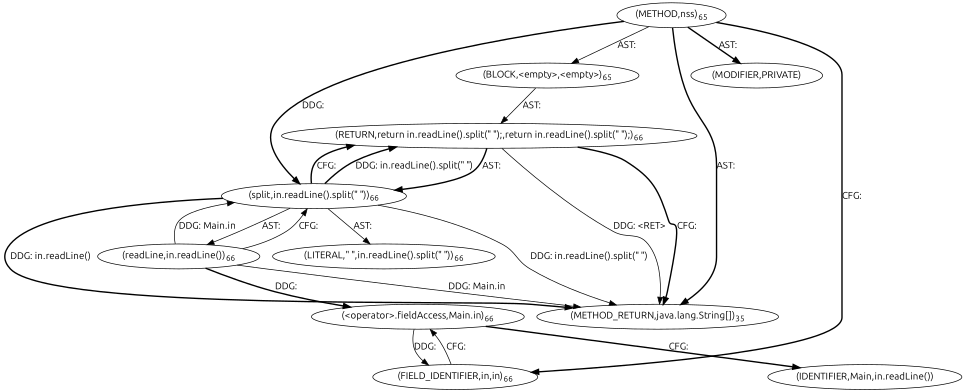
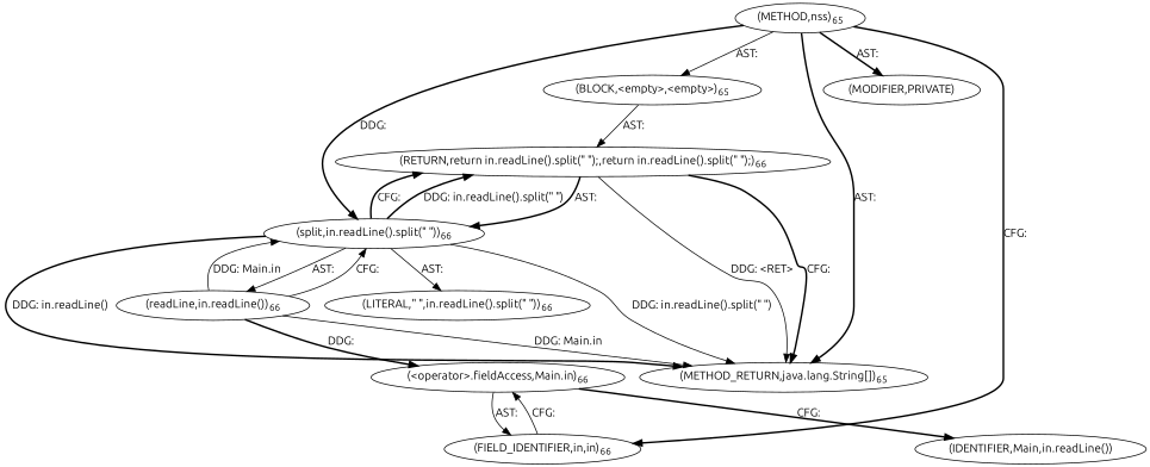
  digraph {
    fontname=Ubuntu
    node [fontname=Ubuntu]
    edge [fontname=Ubuntu style=solid]
    n1 [label=<(METHOD,nss)<SUB>65</SUB>>]
    n2 [label=<(BLOCK,&lt;empty&gt;,&lt;empty&gt;)<SUB>65</SUB>>]
    n3 [label=<(split,in.readLine().split(&quot; &quot;))<SUB>66</SUB>>]
    n4 [label=<(FIELD_IDENTIFIER,in,in)<SUB>66</SUB>>]
    n5 [label=<(MODIFIER,PRIVATE)>]
-   n6 [label=<(METHOD_RETURN,java.lang.String[])<SUB>35</SUB>>]
+   n6 [label=<(METHOD_RETURN,java.lang.String[])<SUB>65</SUB>>]
    n7 [label=<(RETURN,return in.readLine().split(&quot; &quot;);,return in.readLine().split(&quot; &quot;);)<SUB>66</SUB>>]
    n8 [label=<(readLine,in.readLine())<SUB>66</SUB>>]
    n9 [label=<(LITERAL,&quot; &quot;,in.readLine().split(&quot; &quot;))<SUB>66</SUB>>]
    n10 [label=<(&lt;operator&gt;.fieldAccess,Main.in)<SUB>66</SUB>>]
    n11 [label=<(IDENTIFIER,Main,in.readLine())>]
    n1 -> n2 [label="AST: "]
    n1 -> n3 [label="DDG: " style=bold]
    n1 -> n4 [label="CFG: " style=bold]
    n1 -> n5 [label="AST: " style=bold]
    n1 -> n6 [label="AST: " style=bold]
    n2 -> n7 [label="AST: "]
    n3 -> n6 [label="DDG: in.readLine()" style=bold]
    n3 -> n6 [label="DDG: in.readLine().split(&quot; &quot;)"]
    n3 -> n7 [label="CFG: " style=bold]
    n3 -> n7 [label="DDG: in.readLine().split(&quot; &quot;)" style=bold]
    n3 -> n8 [label="AST: "]
    n3 -> n9 [label="AST: "]
    n4 -> n10 [label="CFG: "]
    n7 -> n3 [label="AST: " style=bold]
    n7 -> n6 [label="CFG: " style=bold]
    n7 -> n6 [label="DDG: &lt;RET&gt;"]
    n8 -> n3 [label="CFG: "]
    n8 -> n3 [label="DDG: Main.in"]
    n8 -> n6 [label="DDG: Main.in"]
    n8 -> n10 [label="DDG: " style=bold]
-   n10 -> n4 [label="DDG: "]
+   n10 -> n4 [label="AST: "]
    n10 -> n11 [label="CFG: " style=bold]
  }
